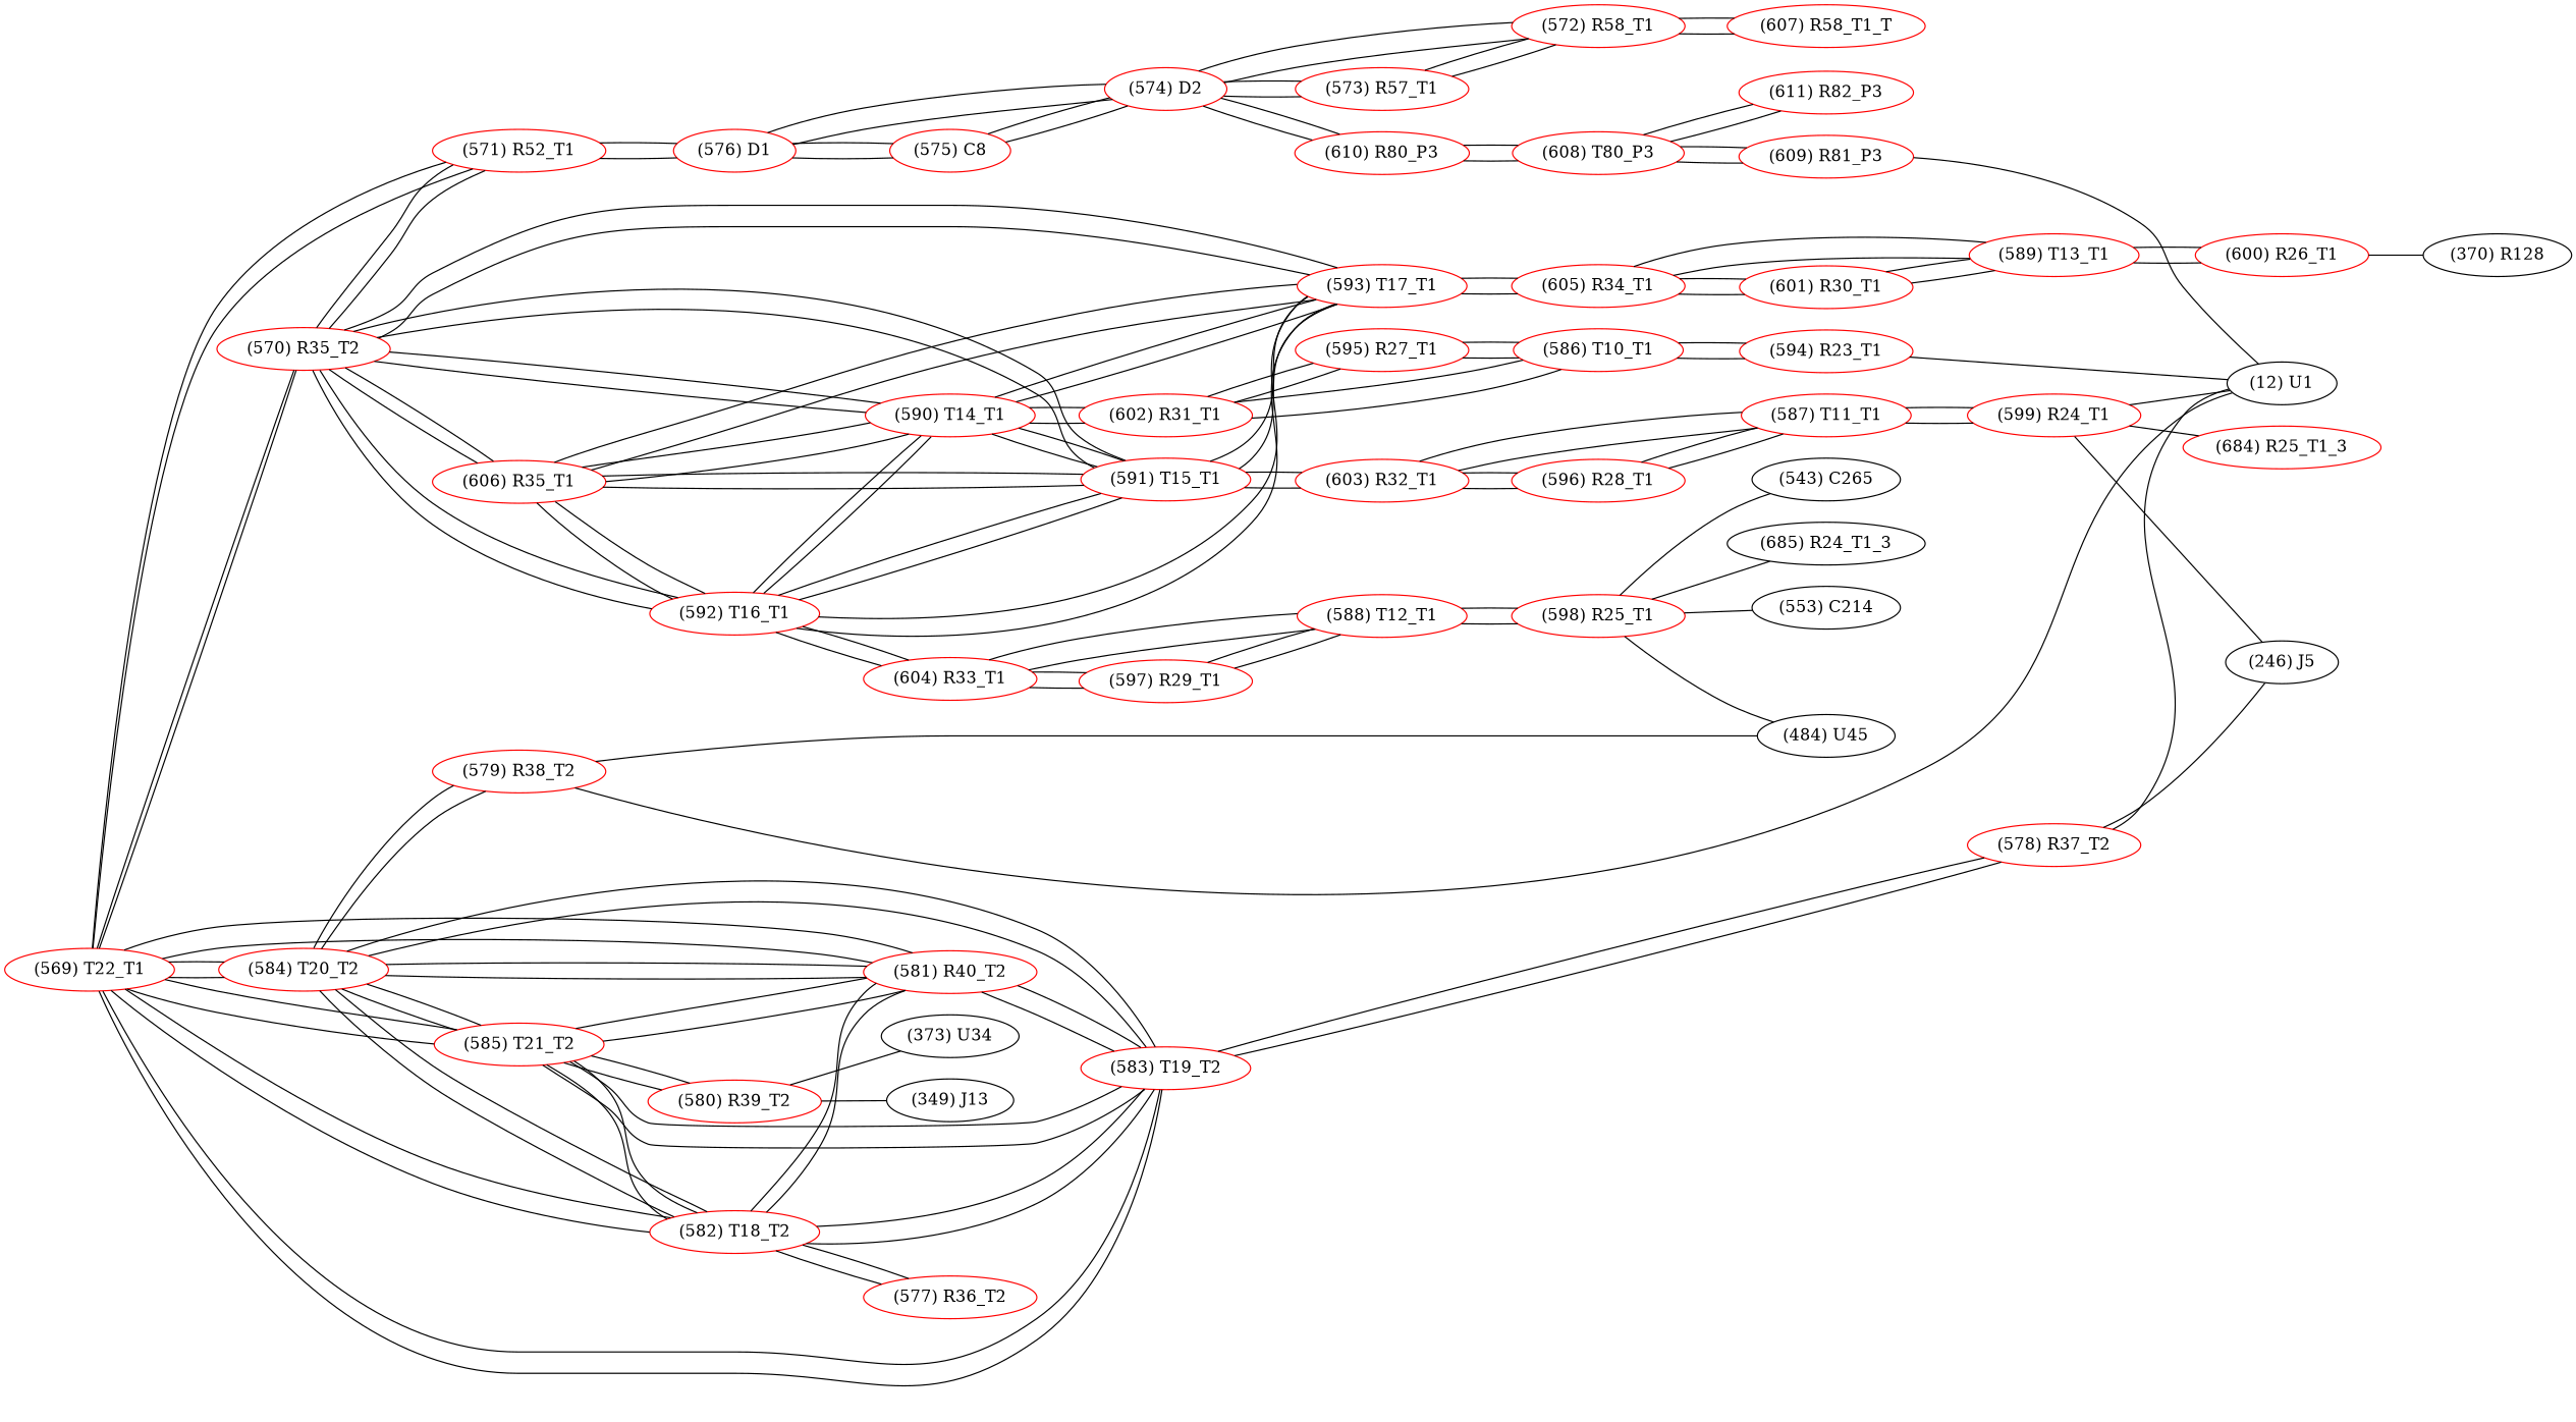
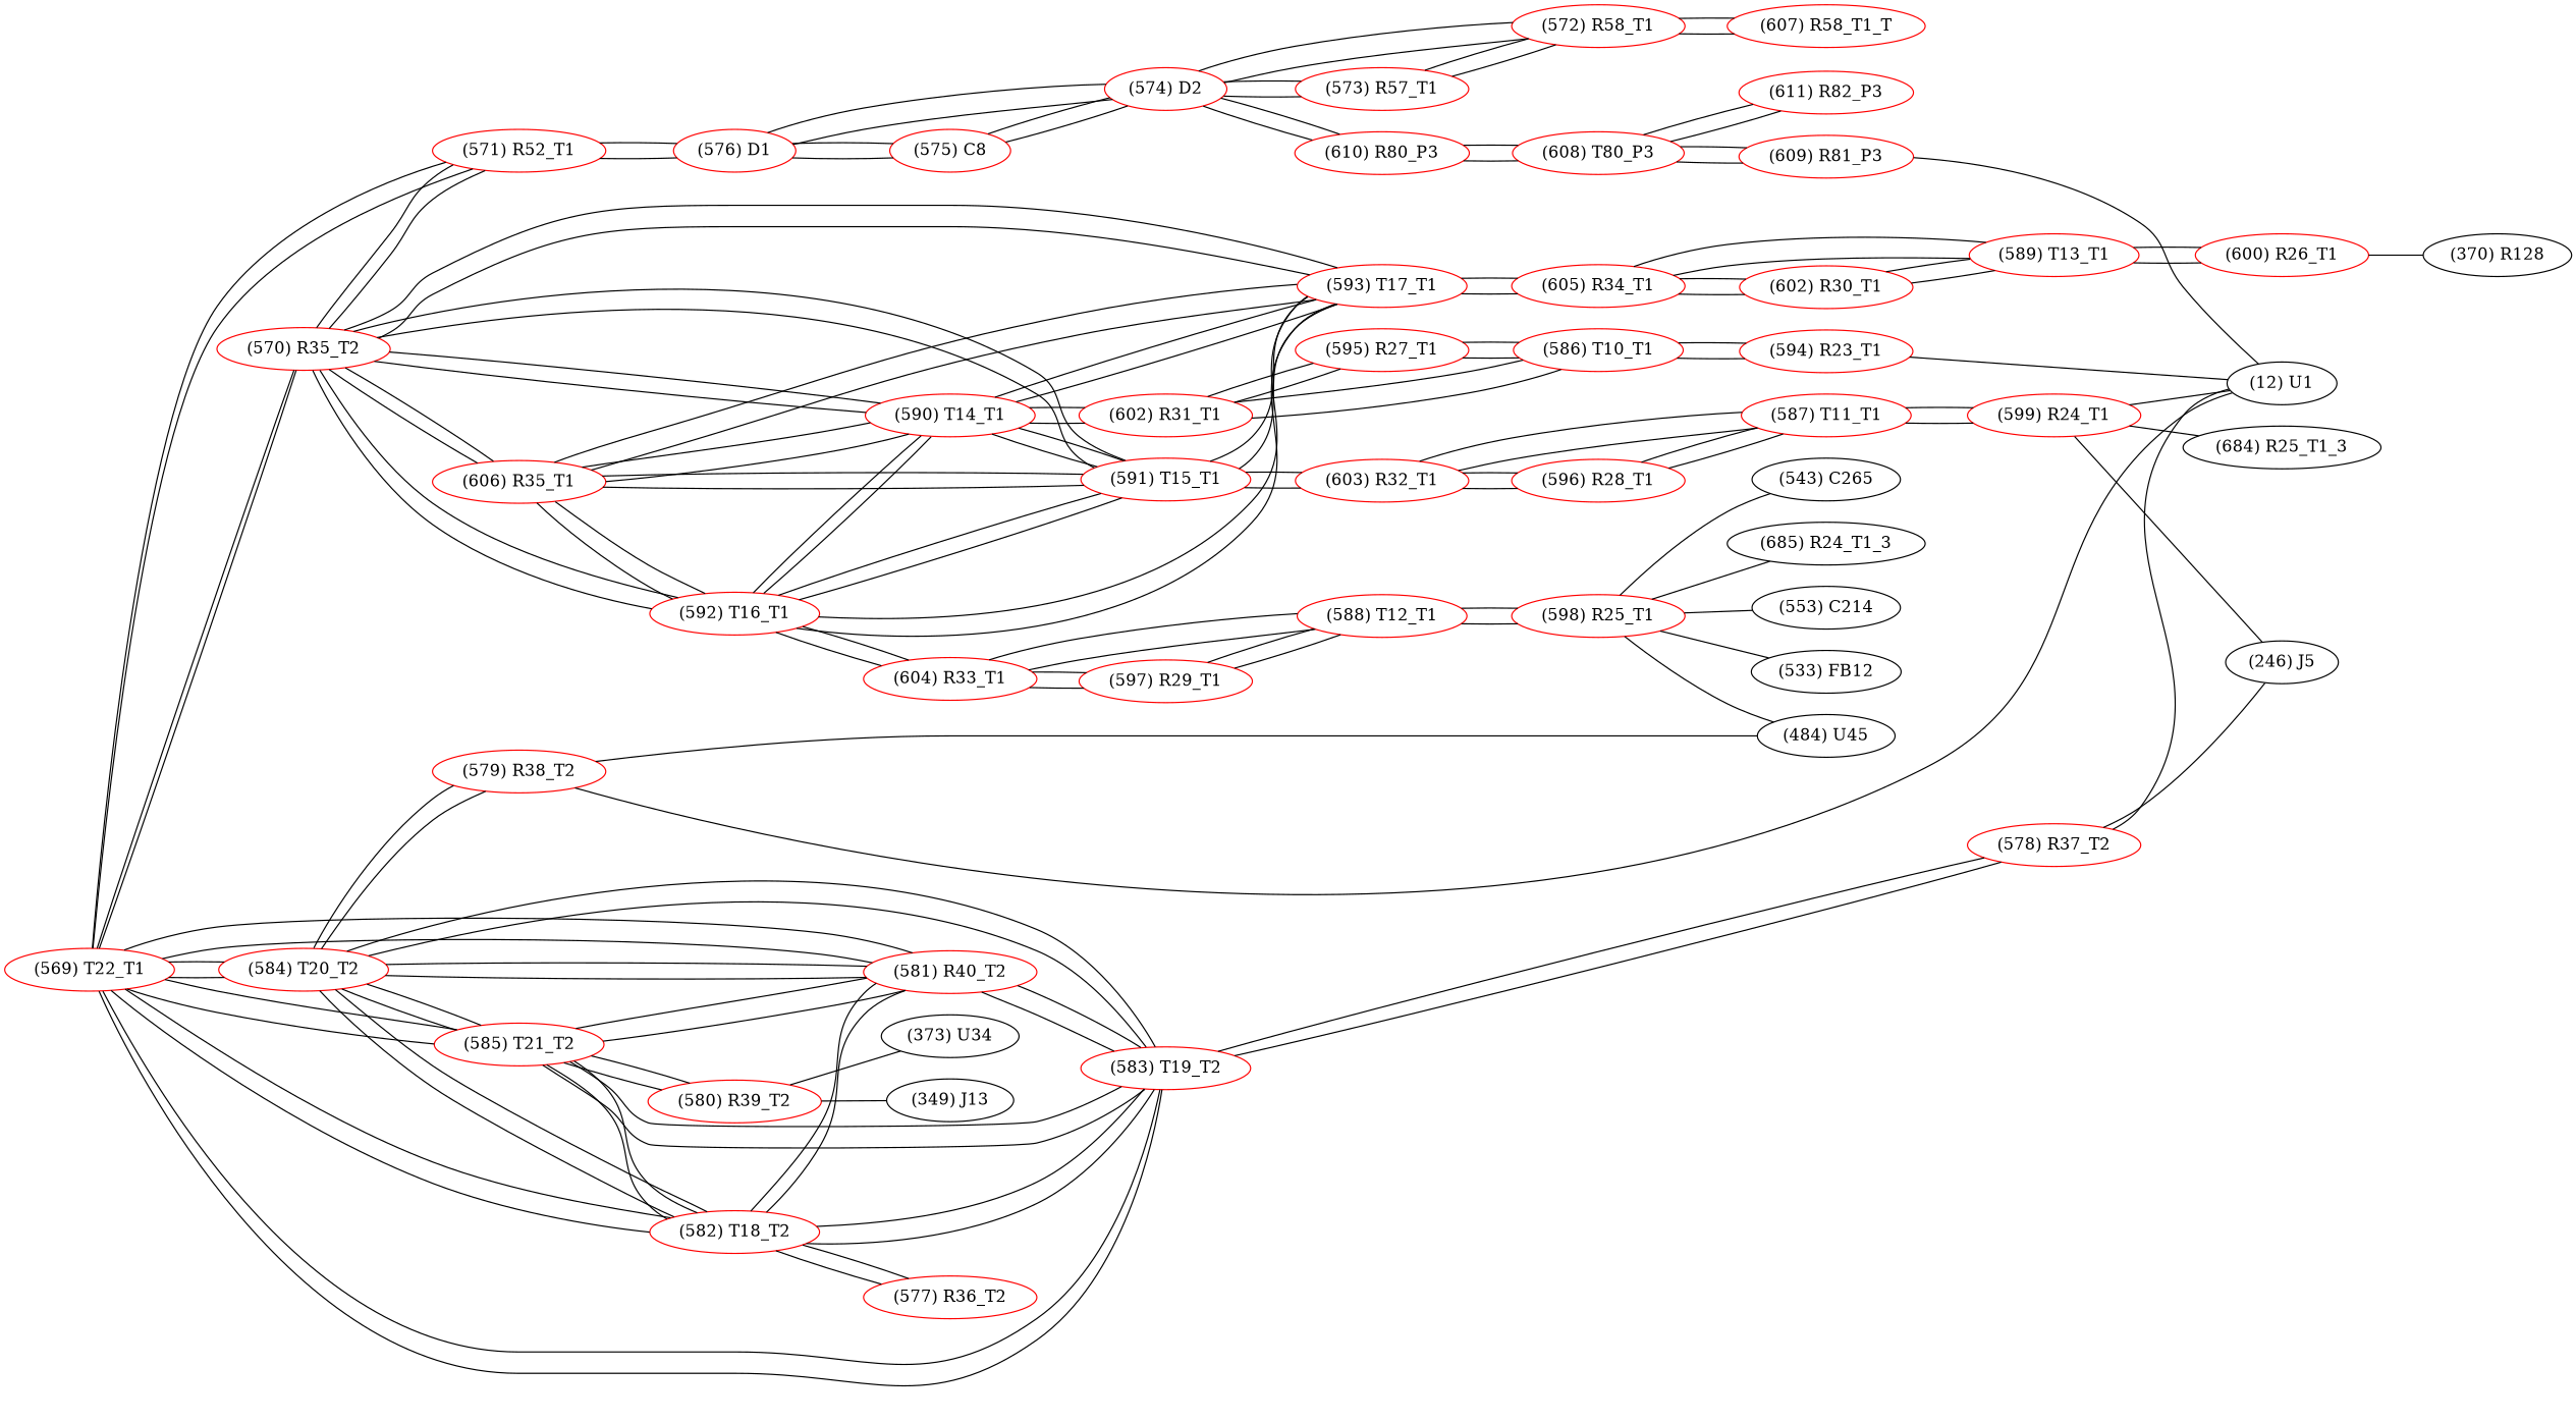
  graph {
    rankdir=LR
    node [color=red]
    n1 [label="(569) T22_T1"]
    n2 [label="(570) R35_T2"]
    n3 [label="(571) R52_T1"]
    n4 [label="(584) T20_T2"]
    n5 [label="(585) T21_T2"]
    n6 [label="(583) T19_T2"]
    n7 [label="(581) R40_T2"]
    n8 [label="(582) T18_T2"]
    n9 [label="(590) T14_T1"]
    n10 [label="(591) T15_T1"]
    n11 [label="(593) T17_T1"]
    n12 [label="(592) T16_T1"]
    n13 [label="(606) R35_T1"]
    n14 [label="(576) D1"]
    n15 [label="(579) R38_T2"]
    n16 [label="(580) R39_T2"]
    n17 [label="(578) R37_T2"]
    n18 [label="(577) R36_T2"]
    n19 [label="(602) R31_T1"]
    n20 [label="(603) R32_T1"]
    n21 [label="(605) R34_T1"]
    n22 [label="(604) R33_T1"]
    n23 [label="(574) D2"]
    n24 [label="(575) C8"]
    n25 [label="(12) U1" color=""]
    n26 [label="(484) U45" color=""]
    n27 [label="(349) J13" color=""]
    n28 [label="(373) U34" color=""]
    n29 [label="(246) J5" color=""]
    n30 [label="(586) T10_T1"]
    n31 [label="(595) R27_T1"]
    n32 [label="(587) T11_T1"]
    n33 [label="(596) R28_T1"]
    n34 [label="(589) T13_T1"]
-   n35 [label="(601) R30_T1"]
+   n35 [label="(602) R30_T1"]
    n36 [label="(588) T12_T1"]
    n37 [label="(597) R29_T1"]
    n38 [label="(572) R58_T1"]
    n39 [label="(573) R57_T1"]
    n40 [label="(610) R80_P3"]
    n41 [label="(607) R58_T1_T"]
    n42 [label="(608) T80_P3"]
    n43 [label="(609) R81_P3"]
    n44 [label="(611) R82_P3"]
    n45 [label="(594) R23_T1"]
    n46 [label="(599) R24_T1"]
-   n47 [label="(684) R25_T1_3"]
+   n47 [label="(684) R25_T1_3" color=""]
    n48 [label="(598) R25_T1"]
    n49 [label="(553) C214" color=""]
+   n50 [label="(533) FB12" color=""]
    n51 [label="(543) C265" color=""]
    n52 [label="(685) R24_T1_3" color=""]
    n53 [label="(600) R26_T1"]
    n54 [label="(370) R128" color=""]
    n1 -- n2
    n1 -- n3
    n1 -- n4
    n1 -- n5
    n1 -- n6
    n1 -- n7
    n1 -- n8
    n2 -- n1
    n2 -- n3
    n2 -- n9
    n2 -- n10
    n2 -- n11
    n2 -- n12
    n2 -- n13
    n3 -- n1
    n3 -- n2
    n3 -- n14
    n4 -- n1
    n4 -- n5
    n4 -- n6
    n4 -- n7
    n4 -- n8
    n4 -- n15
    n5 -- n1
    n5 -- n4
    n5 -- n6
    n5 -- n7
    n5 -- n8
    n5 -- n16
    n6 -- n1
    n6 -- n4
    n6 -- n5
    n6 -- n7
    n6 -- n8
    n6 -- n17
    n7 -- n1
    n7 -- n4
    n7 -- n5
    n7 -- n6
    n7 -- n8
    n8 -- n1
    n8 -- n4
    n8 -- n5
    n8 -- n6
    n8 -- n7
    n8 -- n18
    n9 -- n2
    n9 -- n10
    n9 -- n11
    n9 -- n12
    n9 -- n13
    n9 -- n19
    n10 -- n2
    n10 -- n9
    n10 -- n11
    n10 -- n12
    n10 -- n13
    n10 -- n20
    n11 -- n2
    n11 -- n9
    n11 -- n10
    n11 -- n12
    n11 -- n13
    n11 -- n21
    n12 -- n2
    n12 -- n9
    n12 -- n10
    n12 -- n11
    n12 -- n13
    n12 -- n22
    n13 -- n2
    n13 -- n9
    n13 -- n10
    n13 -- n11
    n13 -- n12
    n14 -- n3
    n14 -- n23
    n14 -- n24
    n15 -- n4
    n15 -- n25
    n15 -- n26
    n16 -- n5
    n16 -- n27
    n16 -- n28
    n17 -- n6
    n17 -- n25
    n17 -- n29
    n18 -- n8
    n19 -- n9
    n19 -- n30
    n19 -- n31
    n20 -- n10
    n20 -- n32
    n20 -- n33
    n21 -- n11
    n21 -- n34
    n21 -- n35
    n22 -- n12
    n22 -- n36
    n22 -- n37
    n23 -- n14
    n23 -- n24
    n23 -- n38
    n23 -- n39
    n23 -- n40
    n24 -- n14
    n24 -- n23
    n30 -- n19
    n30 -- n31
    n30 -- n45
    n31 -- n19
    n31 -- n30
    n32 -- n20
    n32 -- n33
    n32 -- n46
    n33 -- n20
    n33 -- n32
    n34 -- n21
    n34 -- n35
    n34 -- n53
    n35 -- n21
    n35 -- n34
    n36 -- n22
    n36 -- n37
    n36 -- n48
    n37 -- n22
    n37 -- n36
    n38 -- n23
    n38 -- n39
    n38 -- n41
    n39 -- n23
    n39 -- n38
    n40 -- n23
    n40 -- n42
    n41 -- n38
    n42 -- n40
    n42 -- n43
    n42 -- n44
    n43 -- n25
    n43 -- n42
    n44 -- n42
    n45 -- n25
    n45 -- n30
    n46 -- n25
    n46 -- n29
    n46 -- n32
    n46 -- n47
    n48 -- n26
    n48 -- n36
    n48 -- n49
+   n48 -- n50
    n48 -- n51
    n48 -- n52
    n53 -- n34
    n53 -- n54
  }
